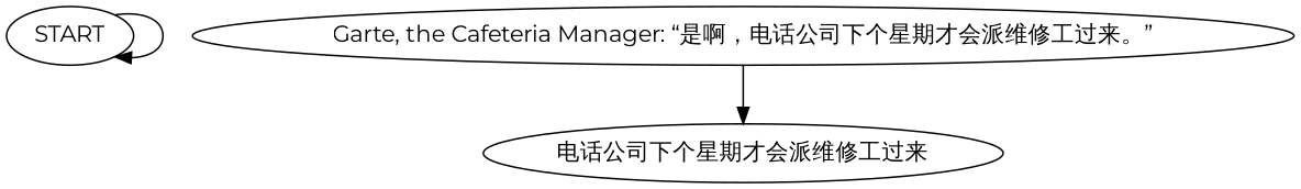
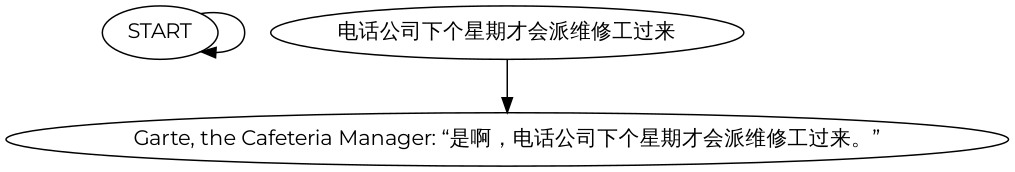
  digraph {
    fontname=Montserrat
    node [fontname=Montserrat]
    edge [fontname=Montserrat]
    n1 [label=START]
    n2 [label="电话公司下个星期才会派维修工过来"]
    n3 [label="Garte, the Cafeteria Manager: “是啊，电话公司下个星期才会派维修工过来。”"]
    n1 -> n1
-   n3 -> n2
+   n2 -> n3
  }
